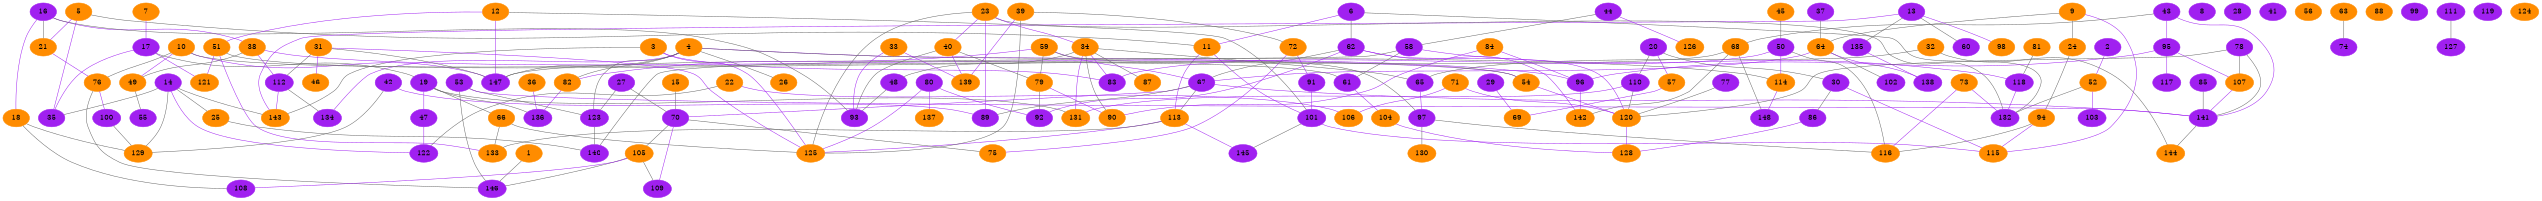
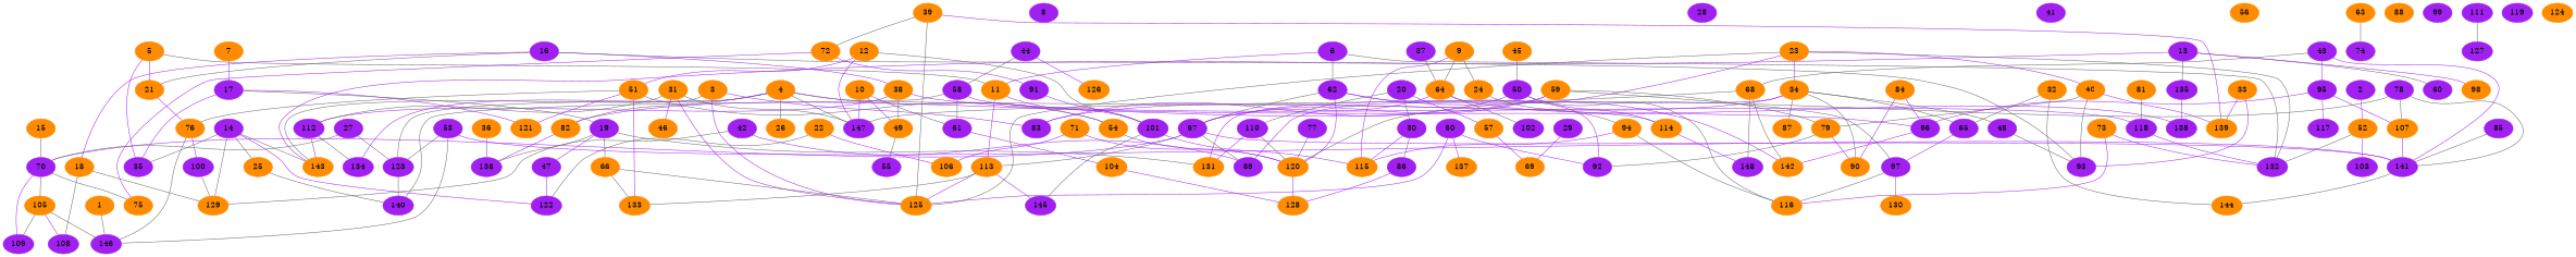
  graph {
    node [color=darkorange style=filled]
    edge [color=gray40]
    146 [color=purple]
    1
    2 [color=purple]
    52
    132 [color=purple]
    103 [color=purple]
    83 [color=purple]
    3
    125
    143
    4
    26
    54
    82
    114
    123 [color=purple]
    134 [color=purple]
    147 [color=purple]
    120
    136 [color=purple]
    148 [color=purple]
    140 [color=purple]
    5
    11
    21
    35 [color=purple]
    101 [color=purple]
    113
    76
    6 [color=purple]
    62 [color=purple]
    67 [color=purple]
    92 [color=purple]
    142
    17 [color=purple]
    7
    19 [color=purple]
    121
    8 [color=purple]
    9
    24
    64
    115
    94
    102 [color=purple]
    138 [color=purple]
    10
    49
    61 [color=purple]
    55 [color=purple]
    104
    100 [color=purple]
    145 [color=purple]
    133
    12
    51
    13 [color=purple]
    60 [color=purple]
    98
    135 [color=purple]
    14 [color=purple]
    25
    122 [color=purple]
    129
    70 [color=purple]
    15
    75
    105
    109 [color=purple]
    16 [color=purple]
    18
    38
    93 [color=purple]
    108 [color=purple]
    112 [color=purple]
    96 [color=purple]
    47 [color=purple]
    66
    131
    20 [color=purple]
    30 [color=purple]
    57
    110 [color=purple]
    86 [color=purple]
    69
    22
    106
    23
    34
    40
    89 [color=purple]
    65 [color=purple]
    48 [color=purple]
    87
    90
    139
    79
    116
    27 [color=purple]
    28 [color=purple]
    29 [color=purple]
    128
    31
    46
    32
    144
    97 [color=purple]
    33
    36
    37 [color=purple]
    39
    72
    91 [color=purple]
    41 [color=purple]
    42 [color=purple]
    43 [color=purple]
    68
    95 [color=purple]
    141 [color=purple]
    107
    117 [color=purple]
    44 [color=purple]
    58 [color=purple]
    126
    118 [color=purple]
    50 [color=purple]
    45
    53 [color=purple]
    56
    59
    130
    74 [color=purple]
    63
    71
    73
    77 [color=purple]
    78 [color=purple]
    80 [color=purple]
    137
    81
    84
    85 [color=purple]
    88
    99 [color=purple]
    111 [color=purple]
    127 [color=purple]
    119 [color=purple]
    124
    1 -- 146
    2 -- 52 [color=purple]
    52 -- 132
    52 -- 103 [color=purple]
    3 -- 83 [color=purple]
    3 -- 125 [color=purple]
    3 -- 143
    4 -- 26
    4 -- 54 [color=purple]
    4 -- 82
    4 -- 114
    4 -- 123
    4 -- 134 [color=purple]
    4 -- 147
    54 -- 120 [color=purple]
    82 -- 136 [color=purple]
    114 -- 148 [color=purple]
    123 -- 140
    120 -- 128 [color=purple]
    5 -- 11
    5 -- 21 [color=purple]
    5 -- 35 [color=purple]
    11 -- 101 [color=purple]
    11 -- 113 [color=purple]
    21 -- 76 [color=purple]
    101 -- 115 [color=purple]
    101 -- 145
    113 -- 125 [color=purple]
    113 -- 145 [color=purple]
    113 -- 133
    76 -- 146
    76 -- 100 [color=purple]
    6 -- 132
    6 -- 11 [color=purple]
    6 -- 62
    62 -- 120 [color=purple]
    62 -- 67
    62 -- 92 [color=purple]
    62 -- 142 [color=purple]
    67 -- 113
    67 -- 70 [color=purple]
    67 -- 89
    67 -- 141 [color=purple]
    17 -- 35 [color=purple]
    17 -- 19
    17 -- 121 [color=purple]
    7 -- 17 [color=purple]
    19 -- 136
    19 -- 47 [color=purple]
    19 -- 66
    19 -- 131
    9 -- 24
    9 -- 64
    9 -- 115 [color=purple]
    24 -- 94
    64 -- 67 [color=purple]
    64 -- 102
    64 -- 138 [color=purple]
    94 -- 115 [color=purple]
    94 -- 116
    10 -- 147 [color=purple]
-   10 -- 76
+   51 -- 76
    10 -- 49 [color=purple]
    10 -- 61
    49 -- 55
    61 -- 104 [color=purple]
    104 -- 128 [color=purple]
    100 -- 129
    12 -- 147 [color=purple]
    12 -- 101
    12 -- 51 [color=purple]
    51 -- 54
    51 -- 121 [color=purple]
    51 -- 133 [color=purple]
    13 -- 143 [color=purple]
    13 -- 60
    13 -- 98 [color=purple]
    13 -- 135
    135 -- 138 [color=purple]
    14 -- 143
    14 -- 35
    14 -- 25
    14 -- 122 [color=purple]
    14 -- 129
    25 -- 140
    70 -- 75
    70 -- 105
    70 -- 109 [color=purple]
    15 -- 70
    105 -- 146
    105 -- 109
    105 -- 108 [color=purple]
    16 -- 21
    16 -- 18 [color=purple]
    16 -- 38 [color=purple]
    16 -- 93
    18 -- 129
    18 -- 108
    38 -- 49
    38 -- 112 [color=purple]
    38 -- 96 [color=purple]
    112 -- 143 [color=purple]
    112 -- 134
    96 -- 142 [color=purple]
    47 -- 122 [color=purple]
    66 -- 125
    66 -- 133
    20 -- 30
    20 -- 57 [color=purple]
    20 -- 110
    30 -- 115 [color=purple]
    30 -- 86
    57 -- 69 [color=purple]
    110 -- 120
    110 -- 131 [color=purple]
    86 -- 128 [color=purple]
    22 -- 122
    22 -- 106 [color=purple]
    23 -- 132
    23 -- 125
    23 -- 34 [color=purple]
    23 -- 40 [color=purple]
    23 -- 89 [color=purple]
    34 -- 83 [color=purple]
    34 -- 131 [color=purple]
    34 -- 65
    34 -- 48
    34 -- 87
    34 -- 90
    40 -- 93
    40 -- 139 [color=purple]
    40 -- 79
    65 -- 97 [color=purple]
    48 -- 93
    79 -- 92
    79 -- 90 [color=purple]
    27 -- 123
    27 -- 70
    29 -- 69 [color=purple]
    31 -- 125 [color=purple]
    31 -- 147
    31 -- 112
    31 -- 46 [color=purple]
    32 -- 65
    32 -- 144
    97 -- 116
    97 -- 130
    33 -- 93 [color=purple]
    33 -- 139 [color=purple]
    36 -- 136 [color=purple]
    37 -- 64
    39 -- 125
    39 -- 139 [color=purple]
    39 -- 72
    72 -- 75 [color=purple]
    72 -- 91 [color=purple]
    91 -- 101 [color=purple]
    42 -- 129
    42 -- 89 [color=purple]
    43 -- 68
    43 -- 95 [color=purple]
    43 -- 141 [color=purple]
    68 -- 147
    68 -- 148
    68 -- 142
    95 -- 96 [color=purple]
    95 -- 107 [color=purple]
    95 -- 117 [color=purple]
    141 -- 144
    107 -- 141 [color=purple]
    44 -- 58
    44 -- 126 [color=purple]
    58 -- 140
    58 -- 61
    58 -- 118 [color=purple]
    118 -- 132 [color=purple]
    50 -- 83 [color=purple]
    50 -- 114 [color=purple]
    50 -- 116
    45 -- 50
    53 -- 146
    53 -- 123
    53 -- 141 [color=purple]
    59 -- 82 [color=purple]
    59 -- 67 [color=purple]
    59 -- 79
    59 -- 97
    63 -- 74
    71 -- 120 [color=purple]
    71 -- 106 [color=purple]
    73 -- 132 [color=purple]
    73 -- 116 [color=purple]
    77 -- 120
    78 -- 120
    78 -- 141
    78 -- 107
    80 -- 125 [color=purple]
    80 -- 92 [color=purple]
    80 -- 137 [color=purple]
    81 -- 118
    84 -- 96 [color=purple]
    84 -- 90 [color=purple]
    85 -- 141
    111 -- 127
  }
